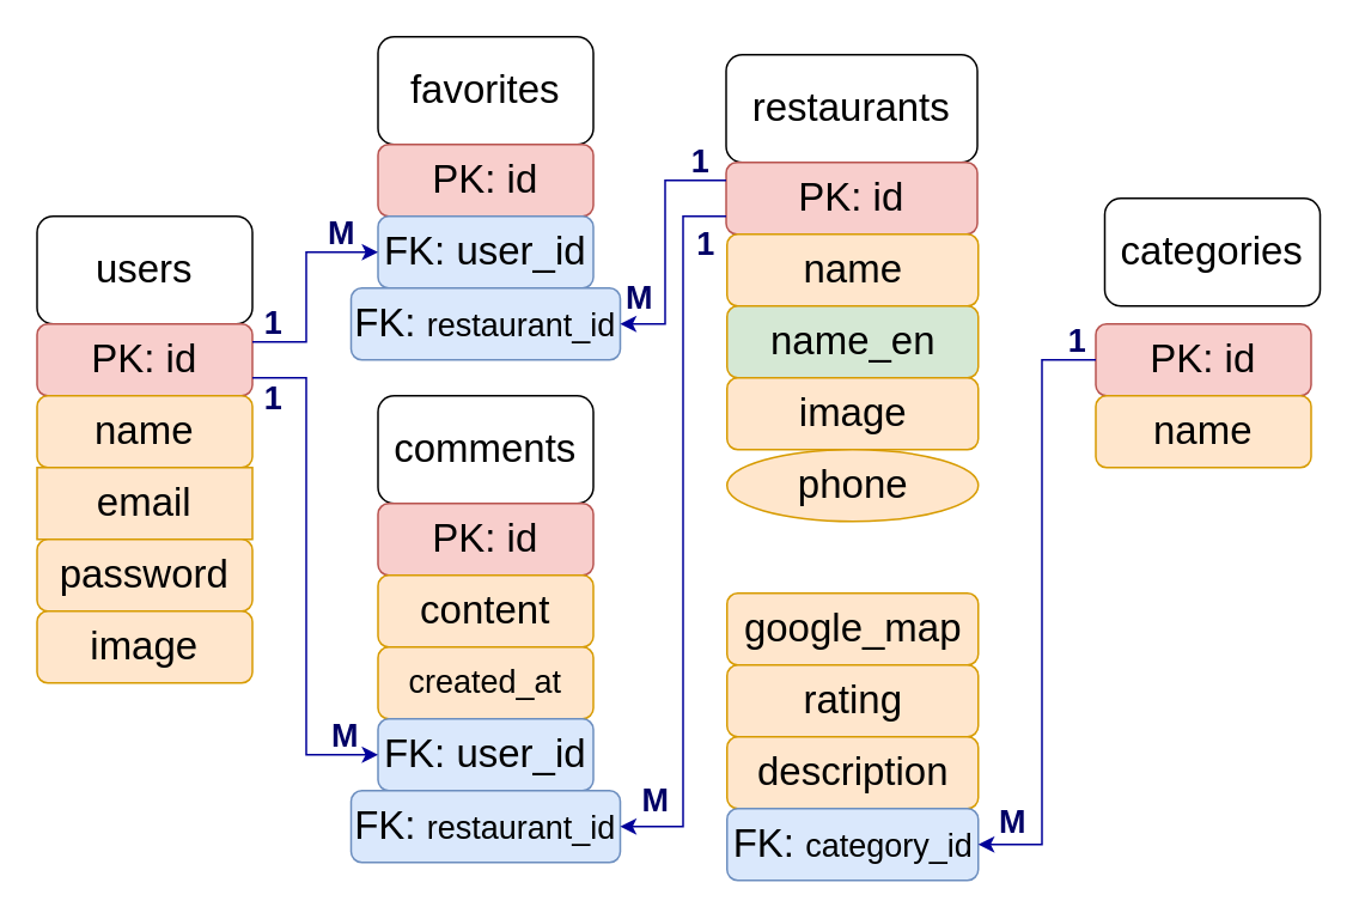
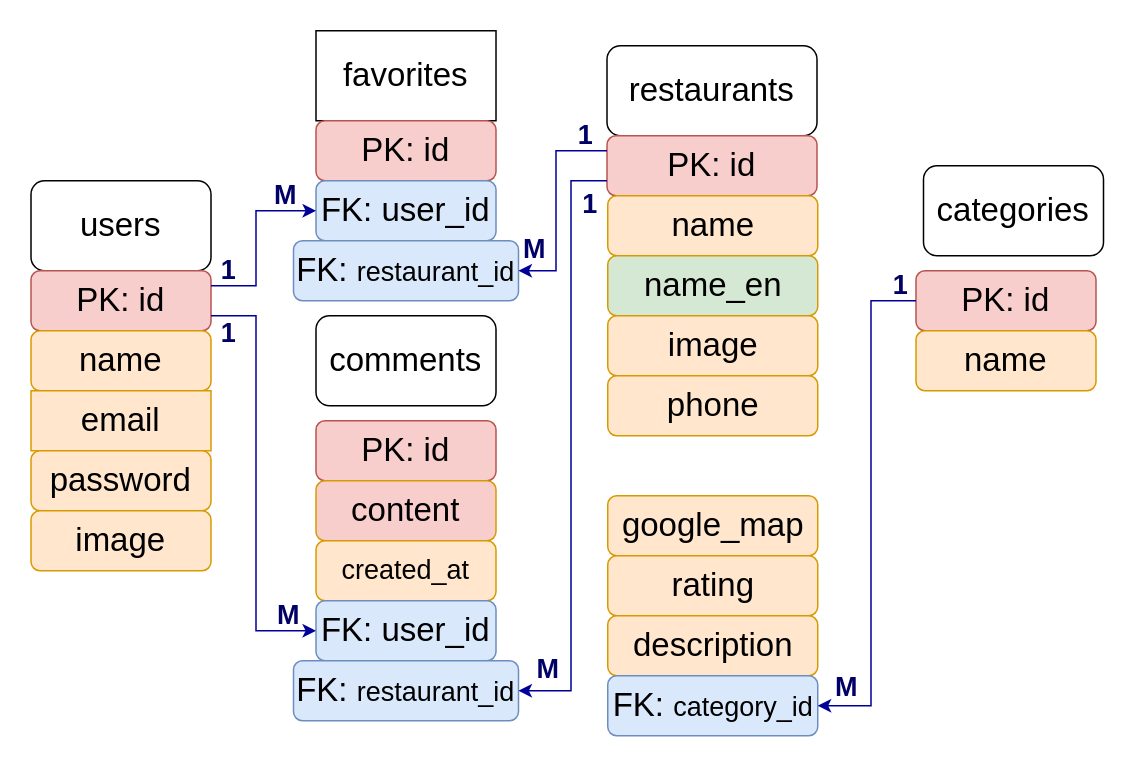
  <mxCell id="0" />
  <mxCell id="1" parent="0" />
  <mxCell id="2" value="&lt;font style=&quot;font-size: 22px&quot;&gt;users&lt;/font&gt;" style="rounded=1;whiteSpace=wrap;html=1;" parent="1" vertex="1"><mxGeometry x="20" y="120" width="120" height="60" as="geometry" /></mxCell>
- <mxCell id="3" value="&lt;font style=&quot;font-size: 22px&quot;&gt;favorites&lt;/font&gt;" style="rounded=1;whiteSpace=wrap;html=1;" parent="1" vertex="1"><mxGeometry x="210" y="20" width="120" height="60" as="geometry" /></mxCell>
- <mxCell id="4" value="&lt;font style=&quot;font-size: 22px&quot;&gt;comments&lt;/font&gt;" style="rounded=1;whiteSpace=wrap;html=1;" parent="1" vertex="1"><mxGeometry x="210" y="220" width="120" height="60" as="geometry" /></mxCell>
+ <mxCell id="3" value="&lt;font style=&quot;font-size: 22px&quot;&gt;favorites&lt;/font&gt;" style="whiteSpace=wrap;html=1;rounded=0;" parent="1" vertex="1"><mxGeometry x="210" y="20" width="120" height="60" as="geometry" /></mxCell>
+ <mxCell id="4" value="&lt;font style=&quot;font-size: 22px&quot;&gt;comments&lt;/font&gt;" style="rounded=1;whiteSpace=wrap;html=1;" parent="1" vertex="1"><mxGeometry x="210" y="210" width="120" height="60" as="geometry" /></mxCell>
  <mxCell id="5" value="&lt;font style=&quot;font-size: 22px&quot;&gt;restaurants&lt;/font&gt;" style="rounded=1;whiteSpace=wrap;html=1;" parent="1" vertex="1"><mxGeometry x="404" y="30" width="140" height="60" as="geometry" /></mxCell>
  <mxCell id="6" style="edgeStyle=orthogonalEdgeStyle;rounded=0;orthogonalLoop=1;jettySize=auto;html=1;exitX=0.5;exitY=1;exitDx=0;exitDy=0;" parent="1" source="3" target="3" edge="1"><mxGeometry relative="1" as="geometry" /></mxCell>
  <mxCell id="7" value="&lt;font style=&quot;font-size: 22px&quot;&gt;categories&lt;/font&gt;" style="rounded=1;whiteSpace=wrap;html=1;" parent="1" vertex="1"><mxGeometry x="615" y="110" width="120" height="60" as="geometry" /></mxCell>
  <mxCell id="8" value="&lt;font style=&quot;font-size: 22px&quot;&gt;PK: id&lt;/font&gt;" style="rounded=1;whiteSpace=wrap;html=1;fillColor=#f8cecc;strokeColor=#b85450;" parent="1" vertex="1"><mxGeometry x="20" y="180" width="120" height="40" as="geometry" /></mxCell>
  <mxCell id="9" value="&lt;font style=&quot;font-size: 22px&quot;&gt;name&lt;/font&gt;" style="rounded=1;whiteSpace=wrap;html=1;fillColor=#ffe6cc;strokeColor=#d79b00;" parent="1" vertex="1"><mxGeometry x="20" y="220" width="120" height="40" as="geometry" /></mxCell>
  <mxCell id="10" value="&lt;font style=&quot;font-size: 22px&quot;&gt;email&lt;/font&gt;" style="whiteSpace=wrap;html=1;fillColor=#ffe6cc;strokeColor=#d79b00;rounded=0;" parent="1" vertex="1"><mxGeometry x="20" y="260" width="120" height="40" as="geometry" /></mxCell>
  <mxCell id="11" value="&lt;font style=&quot;font-size: 22px&quot;&gt;password&lt;/font&gt;" style="rounded=1;whiteSpace=wrap;html=1;fillColor=#ffe6cc;strokeColor=#d79b00;" parent="1" vertex="1"><mxGeometry x="20" y="300" width="120" height="40" as="geometry" /></mxCell>
  <mxCell id="12" value="&lt;font style=&quot;font-size: 22px&quot;&gt;image&lt;/font&gt;" style="rounded=1;whiteSpace=wrap;html=1;fillColor=#ffe6cc;strokeColor=#d79b00;" parent="1" vertex="1"><mxGeometry x="20" y="340" width="120" height="40" as="geometry" /></mxCell>
  <mxCell id="13" value="&lt;font style=&quot;font-size: 22px&quot;&gt;PK: id&lt;/font&gt;" style="rounded=1;whiteSpace=wrap;html=1;fillColor=#f8cecc;strokeColor=#b85450;" parent="1" vertex="1"><mxGeometry x="210" y="80" width="120" height="40" as="geometry" /></mxCell>
  <mxCell id="14" value="&lt;font style=&quot;font-size: 22px&quot;&gt;PK: id&lt;/font&gt;" style="rounded=1;whiteSpace=wrap;html=1;fillColor=#f8cecc;strokeColor=#b85450;" parent="1" vertex="1"><mxGeometry x="210" y="280" width="120" height="40" as="geometry" /></mxCell>
  <mxCell id="15" value="&lt;font style=&quot;font-size: 22px&quot;&gt;PK: id&lt;/font&gt;" style="rounded=1;whiteSpace=wrap;html=1;fillColor=#f8cecc;strokeColor=#b85450;" parent="1" vertex="1"><mxGeometry x="404" y="90" width="140" height="40" as="geometry" /></mxCell>
  <mxCell id="16" value="&lt;font style=&quot;font-size: 22px&quot;&gt;PK: id&lt;/font&gt;" style="rounded=1;whiteSpace=wrap;html=1;fillColor=#f8cecc;strokeColor=#b85450;" parent="1" vertex="1"><mxGeometry x="610" y="180" width="120" height="40" as="geometry" /></mxCell>
- <mxCell id="17" value="&lt;font style=&quot;font-size: 22px&quot;&gt;content&lt;/font&gt;" style="rounded=1;whiteSpace=wrap;html=1;fillColor=#ffe6cc;strokeColor=#d79b00;" parent="1" vertex="1"><mxGeometry x="210" y="320" width="120" height="40" as="geometry" /></mxCell>
+ <mxCell id="17" value="&lt;font style=&quot;font-size: 22px&quot;&gt;content&lt;/font&gt;" style="rounded=1;whiteSpace=wrap;html=1;fillColor=#f8cecc;strokeColor=#d79b00;" parent="1" vertex="1"><mxGeometry x="210" y="320" width="120" height="40" as="geometry" /></mxCell>
  <mxCell id="18" value="&lt;font style=&quot;font-size: 18px&quot;&gt;created_at&lt;/font&gt;" style="rounded=1;whiteSpace=wrap;html=1;fillColor=#ffe6cc;strokeColor=#d79b00;" parent="1" vertex="1"><mxGeometry x="210" y="360" width="120" height="40" as="geometry" /></mxCell>
  <mxCell id="19" value="&lt;font style=&quot;font-size: 22px&quot;&gt;name&lt;/font&gt;" style="rounded=1;whiteSpace=wrap;html=1;fillColor=#ffe6cc;strokeColor=#d79b00;" parent="1" vertex="1"><mxGeometry x="404.5" y="130" width="140" height="40" as="geometry" /></mxCell>
  <mxCell id="20" value="&lt;font style=&quot;font-size: 22px&quot;&gt;name_en&lt;/font&gt;" style="rounded=1;whiteSpace=wrap;html=1;fillColor=#d5e8d4;strokeColor=#d79b00;" parent="1" vertex="1"><mxGeometry x="404.5" y="170" width="140" height="40" as="geometry" /></mxCell>
  <mxCell id="21" value="&lt;font style=&quot;font-size: 22px&quot;&gt;image&lt;/font&gt;" style="rounded=1;whiteSpace=wrap;html=1;fillColor=#ffe6cc;strokeColor=#d79b00;" parent="1" vertex="1"><mxGeometry x="404.5" y="210" width="140" height="40" as="geometry" /></mxCell>
- <mxCell id="22" value="&lt;font style=&quot;font-size: 22px&quot;&gt;phone&lt;/font&gt;" style="ellipse;whiteSpace=wrap;html=1;fillColor=#ffe6cc;strokeColor=#d79b00;" parent="1" vertex="1"><mxGeometry x="404.5" y="250" width="140" height="40" as="geometry" /></mxCell>
+ <mxCell id="22" value="&lt;font style=&quot;font-size: 22px&quot;&gt;phone&lt;/font&gt;" style="rounded=1;whiteSpace=wrap;html=1;fillColor=#ffe6cc;strokeColor=#d79b00;" parent="1" vertex="1"><mxGeometry x="404.5" y="250" width="140" height="40" as="geometry" /></mxCell>
  <mxCell id="23" value="&lt;font style=&quot;font-size: 22px&quot;&gt;google_map&lt;/font&gt;" style="rounded=1;whiteSpace=wrap;html=1;fillColor=#ffe6cc;strokeColor=#d79b00;" parent="1" vertex="1"><mxGeometry x="404.5" y="330" width="140" height="40" as="geometry" /></mxCell>
  <mxCell id="24" value="&lt;font style=&quot;font-size: 22px&quot;&gt;rating&lt;/font&gt;" style="rounded=1;whiteSpace=wrap;html=1;fillColor=#ffe6cc;strokeColor=#d79b00;" parent="1" vertex="1"><mxGeometry x="404.5" y="370" width="140" height="40" as="geometry" /></mxCell>
  <mxCell id="25" value="&lt;font style=&quot;font-size: 22px&quot;&gt;description&lt;/font&gt;" style="rounded=1;whiteSpace=wrap;html=1;fillColor=#ffe6cc;strokeColor=#d79b00;" parent="1" vertex="1"><mxGeometry x="404.5" y="410" width="140" height="40" as="geometry" /></mxCell>
  <mxCell id="26" value="&lt;font style=&quot;font-size: 22px&quot;&gt;name&lt;/font&gt;" style="rounded=1;whiteSpace=wrap;html=1;fillColor=#ffe6cc;strokeColor=#d79b00;" parent="1" vertex="1"><mxGeometry x="610" y="220" width="120" height="40" as="geometry" /></mxCell>
  <mxCell id="27" value="&lt;font style=&quot;font-size: 22px&quot;&gt;FK: user_id&lt;/font&gt;" style="rounded=1;whiteSpace=wrap;html=1;fillColor=#dae8fc;strokeColor=#6c8ebf;" parent="1" vertex="1"><mxGeometry x="210" y="120" width="120" height="40" as="geometry" /></mxCell>
  <mxCell id="28" value="&lt;font style=&quot;font-size: 22px&quot;&gt;FK: &lt;/font&gt;&lt;font style=&quot;font-size: 18px&quot;&gt;restaurant_id&lt;/font&gt;" style="rounded=1;whiteSpace=wrap;html=1;fillColor=#dae8fc;strokeColor=#6c8ebf;" parent="1" vertex="1"><mxGeometry x="195" y="160" width="150" height="40" as="geometry" /></mxCell>
  <mxCell id="29" value="&lt;font style=&quot;font-size: 22px&quot;&gt;FK: user_id&lt;/font&gt;" style="rounded=1;whiteSpace=wrap;html=1;fillColor=#dae8fc;strokeColor=#6c8ebf;" parent="1" vertex="1"><mxGeometry x="210" y="400" width="120" height="40" as="geometry" /></mxCell>
  <mxCell id="30" value="&lt;font style=&quot;font-size: 22px&quot;&gt;FK: &lt;/font&gt;&lt;font style=&quot;font-size: 18px&quot;&gt;restaurant_id&lt;/font&gt;" style="rounded=1;whiteSpace=wrap;html=1;fillColor=#dae8fc;strokeColor=#6c8ebf;" parent="1" vertex="1"><mxGeometry x="195" y="440" width="150" height="40" as="geometry" /></mxCell>
  <mxCell id="31" value="&lt;font style=&quot;font-size: 22px&quot;&gt;FK: &lt;/font&gt;&lt;font style=&quot;font-size: 18px&quot;&gt;category_id&lt;/font&gt;" style="rounded=1;whiteSpace=wrap;html=1;fillColor=#dae8fc;strokeColor=#6c8ebf;" parent="1" vertex="1"><mxGeometry x="404.5" y="450" width="140" height="40" as="geometry" /></mxCell>
  <mxCell id="32" value="" style="endArrow=classic;html=1;exitX=1;exitY=0.25;exitDx=0;exitDy=0;entryX=0;entryY=0.5;entryDx=0;entryDy=0;rounded=0;strokeColor=#000099;" parent="1" source="8" target="27" edge="1"><mxGeometry width="50" height="50" relative="1" as="geometry"><mxPoint x="330" y="320" as="sourcePoint" /><mxPoint x="380" y="270" as="targetPoint" /><Array as="points"><mxPoint x="160" y="190" /><mxPoint x="170" y="190" /><mxPoint x="170" y="140" /><mxPoint x="180" y="140" /></Array></mxGeometry></mxCell>
  <mxCell id="33" value="" style="endArrow=classic;html=1;exitX=1;exitY=0.75;exitDx=0;exitDy=0;entryX=0;entryY=0.5;entryDx=0;entryDy=0;rounded=0;strokeColor=#000099;" parent="1" source="8" target="29" edge="1"><mxGeometry width="50" height="50" relative="1" as="geometry"><mxPoint x="150" y="200" as="sourcePoint" /><mxPoint x="220" y="150" as="targetPoint" /><Array as="points"><mxPoint x="160" y="210" /><mxPoint x="170" y="210" /><mxPoint x="170" y="420" /><mxPoint x="180" y="420" /></Array></mxGeometry></mxCell>
  <mxCell id="34" value="" style="endArrow=classic;html=1;exitX=0;exitY=0.25;exitDx=0;exitDy=0;entryX=1;entryY=0.5;entryDx=0;entryDy=0;rounded=0;strokeColor=#000099;" parent="1" source="15" target="28" edge="1"><mxGeometry width="50" height="50" relative="1" as="geometry"><mxPoint x="150" y="200" as="sourcePoint" /><mxPoint x="220" y="150" as="targetPoint" /><Array as="points"><mxPoint x="370" y="100" /><mxPoint x="370" y="180" /></Array></mxGeometry></mxCell>
  <mxCell id="35" value="" style="endArrow=classic;html=1;exitX=0;exitY=0.75;exitDx=0;exitDy=0;entryX=1;entryY=0.5;entryDx=0;entryDy=0;rounded=0;strokeColor=#000099;" parent="1" source="15" target="30" edge="1"><mxGeometry width="50" height="50" relative="1" as="geometry"><mxPoint x="414" y="110" as="sourcePoint" /><mxPoint x="355" y="190" as="targetPoint" /><Array as="points"><mxPoint x="380" y="120" /><mxPoint x="380" y="460" /></Array></mxGeometry></mxCell>
  <mxCell id="36" value="" style="endArrow=classic;html=1;exitX=0;exitY=0.5;exitDx=0;exitDy=0;entryX=1;entryY=0.5;entryDx=0;entryDy=0;rounded=0;strokeColor=#000099;" parent="1" source="16" target="31" edge="1"><mxGeometry width="50" height="50" relative="1" as="geometry"><mxPoint x="562" y="161" as="sourcePoint" /><mxPoint x="503" y="241" as="targetPoint" /><Array as="points"><mxPoint x="580" y="200" /><mxPoint x="580" y="470" /></Array></mxGeometry></mxCell>
  <mxCell id="37" value="&lt;font style=&quot;font-size: 18px&quot; color=&quot;#000066&quot;&gt;&lt;b&gt;1&lt;/b&gt;&lt;/font&gt;" style="text;html=1;strokeColor=none;fillColor=none;align=center;verticalAlign=middle;whiteSpace=wrap;rounded=0;" parent="1" vertex="1"><mxGeometry x="580" y="180" width="40" height="20" as="geometry" /></mxCell>
  <mxCell id="38" value="&lt;font style=&quot;font-size: 18px&quot; color=&quot;#000066&quot;&gt;&lt;b&gt;1&lt;/b&gt;&lt;/font&gt;" style="text;html=1;strokeColor=none;fillColor=none;align=center;verticalAlign=middle;whiteSpace=wrap;rounded=0;" parent="1" vertex="1"><mxGeometry x="370" y="80" width="40" height="20" as="geometry" /></mxCell>
  <mxCell id="39" value="&lt;font style=&quot;font-size: 18px&quot; color=&quot;#000066&quot;&gt;&lt;b&gt;1&lt;/b&gt;&lt;/font&gt;" style="text;html=1;strokeColor=none;fillColor=none;align=center;verticalAlign=middle;whiteSpace=wrap;rounded=0;" parent="1" vertex="1"><mxGeometry x="373" y="126" width="40" height="20" as="geometry" /></mxCell>
  <mxCell id="40" value="&lt;font style=&quot;font-size: 18px&quot; color=&quot;#000066&quot;&gt;&lt;b&gt;1&lt;/b&gt;&lt;/font&gt;" style="text;html=1;strokeColor=none;fillColor=none;align=center;verticalAlign=middle;whiteSpace=wrap;rounded=0;" parent="1" vertex="1"><mxGeometry x="132" y="170" width="40" height="20" as="geometry" /></mxCell>
  <mxCell id="41" value="&lt;font style=&quot;font-size: 18px&quot; color=&quot;#000066&quot;&gt;&lt;b&gt;1&lt;/b&gt;&lt;/font&gt;" style="text;html=1;strokeColor=none;fillColor=none;align=center;verticalAlign=middle;whiteSpace=wrap;rounded=0;" parent="1" vertex="1"><mxGeometry x="132" y="212" width="40" height="20" as="geometry" /></mxCell>
  <mxCell id="42" value="&lt;font style=&quot;font-size: 18px&quot; color=&quot;#000066&quot;&gt;&lt;b&gt;M&lt;/b&gt;&lt;/font&gt;" style="text;html=1;strokeColor=none;fillColor=none;align=center;verticalAlign=middle;whiteSpace=wrap;rounded=0;" parent="1" vertex="1"><mxGeometry x="170" y="120" width="40" height="20" as="geometry" /></mxCell>
  <mxCell id="43" value="&lt;font style=&quot;font-size: 18px&quot; color=&quot;#000066&quot;&gt;&lt;b&gt;M&lt;/b&gt;&lt;/font&gt;" style="text;html=1;strokeColor=none;fillColor=none;align=center;verticalAlign=middle;whiteSpace=wrap;rounded=0;" parent="1" vertex="1"><mxGeometry x="172" y="400" width="40" height="20" as="geometry" /></mxCell>
  <mxCell id="44" value="&lt;font style=&quot;font-size: 18px&quot; color=&quot;#000066&quot;&gt;&lt;b&gt;M&lt;/b&gt;&lt;/font&gt;" style="text;html=1;strokeColor=none;fillColor=none;align=center;verticalAlign=middle;whiteSpace=wrap;rounded=0;" parent="1" vertex="1"><mxGeometry x="345" y="436" width="40" height="20" as="geometry" /></mxCell>
  <mxCell id="45" value="&lt;font style=&quot;font-size: 18px&quot; color=&quot;#000066&quot;&gt;&lt;b&gt;M&lt;/b&gt;&lt;/font&gt;" style="text;html=1;strokeColor=none;fillColor=none;align=center;verticalAlign=middle;whiteSpace=wrap;rounded=0;" parent="1" vertex="1"><mxGeometry x="336" y="156" width="40" height="20" as="geometry" /></mxCell>
  <mxCell id="46" value="&lt;font style=&quot;font-size: 18px&quot; color=&quot;#000066&quot;&gt;&lt;b&gt;M&lt;/b&gt;&lt;/font&gt;" style="text;html=1;strokeColor=none;fillColor=none;align=center;verticalAlign=middle;whiteSpace=wrap;rounded=0;" parent="1" vertex="1"><mxGeometry x="544" y="448" width="40" height="20" as="geometry" /></mxCell>
